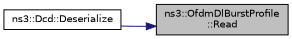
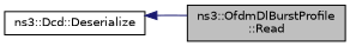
  digraph {
    rankdir=RL
    node [color=black fontname=Helvetica fontsize=10 shape=record style=filled]
    n1 [fillcolor=grey75 fontcolor=black height=0.2 label="ns3::OfdmDlBurstProfile\l::Read" width=0.4]
    n2 [fillcolor=white height=0.2 label="ns3::Dcd::Deserialize" width=0.4]
-   n1 -> n2 [color=midnightblue dir=back fontname=Helvetica fontsize=10 labelfontname=Helvetica labelfontsize=10 style=solid]
+   n2 -> n1 [color=midnightblue dir=back fontname=Helvetica fontsize=10 labelfontname=Helvetica labelfontsize=10 style=solid]
  }
